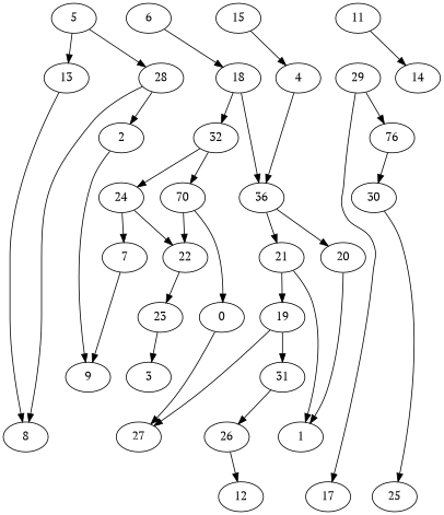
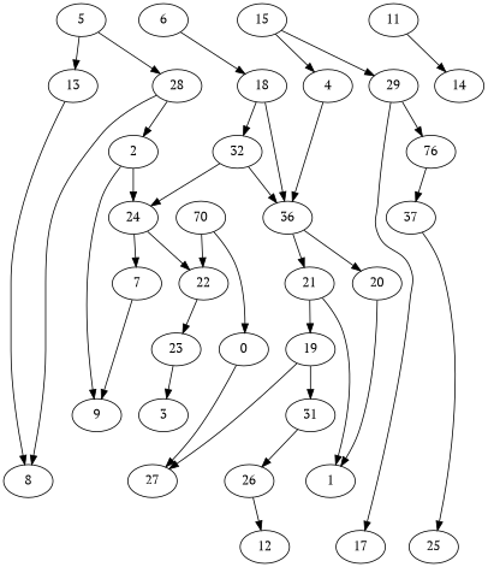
  digraph {
    fontname="PT Serif"
    node [fontname="PT Serif"]
    edge [fontname="PT Serif" weight=0]
    0
    27
    11
    14
    2
    9
    24
    7
    22
    n10 [label=36]
    4
    20
    21
    5
    13
    28
    8
    6
    18
    32
    n21 [label=70]
    23
    15
    29
    n25 [label=76]
    17
-   30
+   30 [label=37]
    25
    19
    31
    26
    1
    3
    12
    0 -> 27
    11 -> 14
    2 -> 9
+   2 -> 24 [weight=2]
    24 -> 7
    24 -> 22
    7 -> 9
    22 -> 23
    n10 -> 20
    n10 -> 21
    4 -> n10
    20 -> 1
    21 -> 19
    21 -> 1
    5 -> 13
    5 -> 28
    13 -> 8
    28 -> 2
    28 -> 8
    6 -> 18
    18 -> n10 [weight=1]
    18 -> 32 [weight=1]
    32 -> 24
-   32 -> n21
+   32 -> n10
    n21 -> 0
    n21 -> 22
    23 -> 3
    15 -> 4
+   15 -> 29
    29 -> n25
    29 -> 17
    n25 -> 30
    30 -> 25
    19 -> 27
    19 -> 31
    31 -> 26
    26 -> 12
  }
